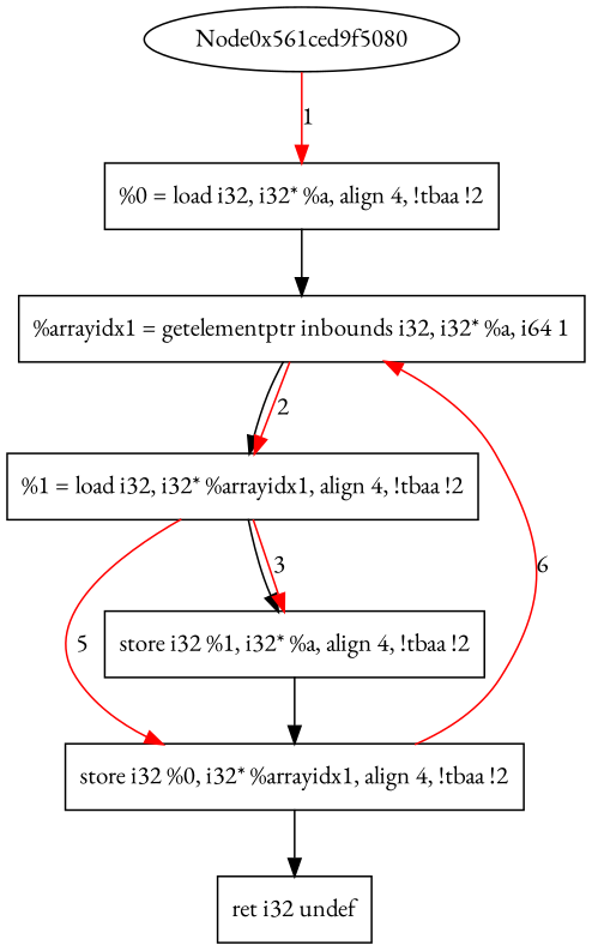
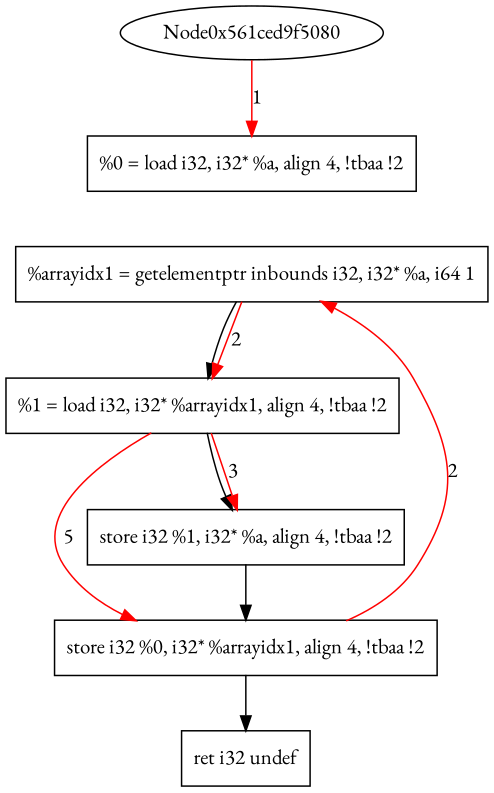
  digraph {
    fontname="EB Garamond"
    node [fontname="EB Garamond" shape=record]
    edge [fontname="EB Garamond"]
    n1 [label="  %0 = load i32, i32* %a, align 4, !tbaa !2"]
    n2 [label="  %arrayidx1 = getelementptr inbounds i32, i32* %a, i64 1"]
    n3 [label="  %1 = load i32, i32* %arrayidx1, align 4, !tbaa !2"]
    n4 [label="  store i32 %0, i32* %arrayidx1, align 4, !tbaa !2"]
    n5 [label="  ret i32 undef"]
    n6 [label="  store i32 %1, i32* %a, align 4, !tbaa !2"]
    Node0x561ced9f5080 [shape=""]
-   n1 -> n2
    n2 -> n3
    n2 -> n3 [color=red label=2]
    n3 -> n4 [color=red label=5]
    n3 -> n6
    n3 -> n6 [color=red label=3]
-   n4 -> n2 [color=red label=6]
+   n4 -> n2 [color=red label=2]
    n4 -> n5
    n6 -> n4
    Node0x561ced9f5080 -> n1 [color=red label=1]
  }
